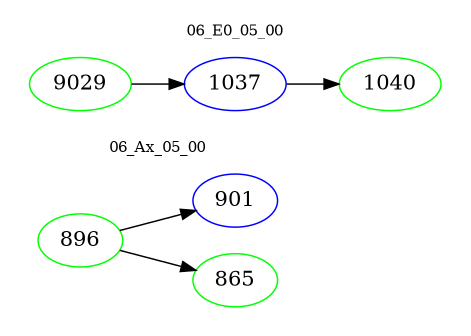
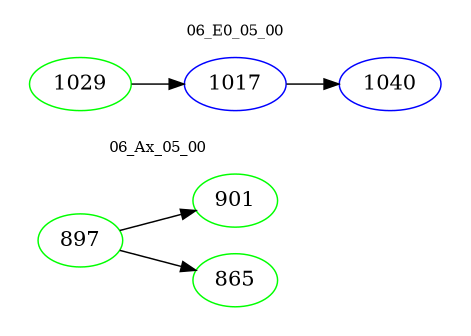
  digraph {
    rankdir=LR
    node [color=green]
    edge [color=black]
-   n1 [label=896]
+   n1 [label=897]
    n2 [label=865]
-   n3 [color=blue label=901]
-   n4 [label=9029]
-   n5 [color=blue label=1037]
-   n6 [label=1040]
+   n3 [label=901]
+   n4 [label=1029]
+   n5 [color=blue label=1017]
+   n6 [color=blue label=1040]
    subgraph cluster_1 {
      color=white
      fontsize=10
      label="06_Ax_05_00"
      n1
      n2
      n3
    }
    subgraph cluster_2 {
      color=white
      fontsize=10
      label="06_E0_05_00"
      n4
      n5
      n6
    }
    n1 -> n2
    n1 -> n3
    n4 -> n5
    n5 -> n6
  }
